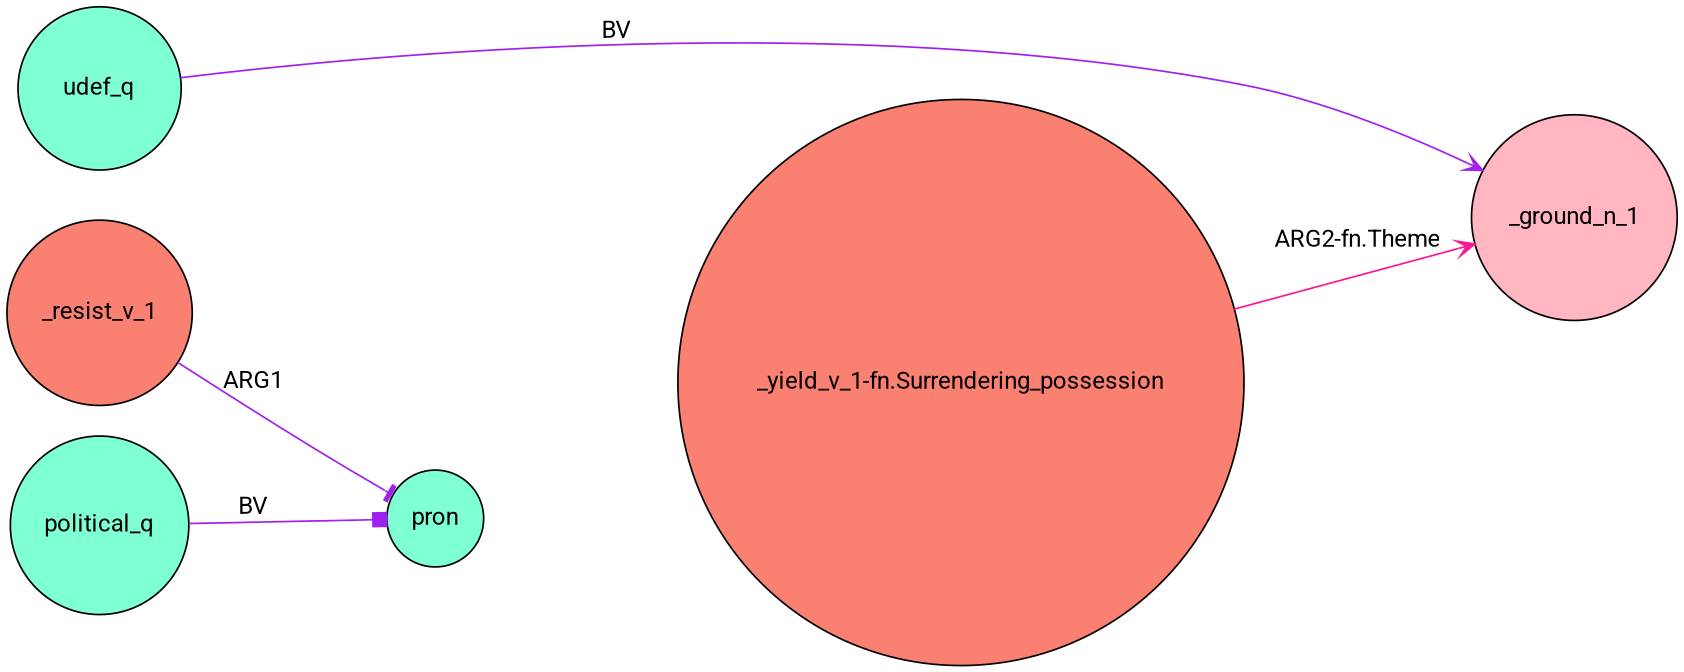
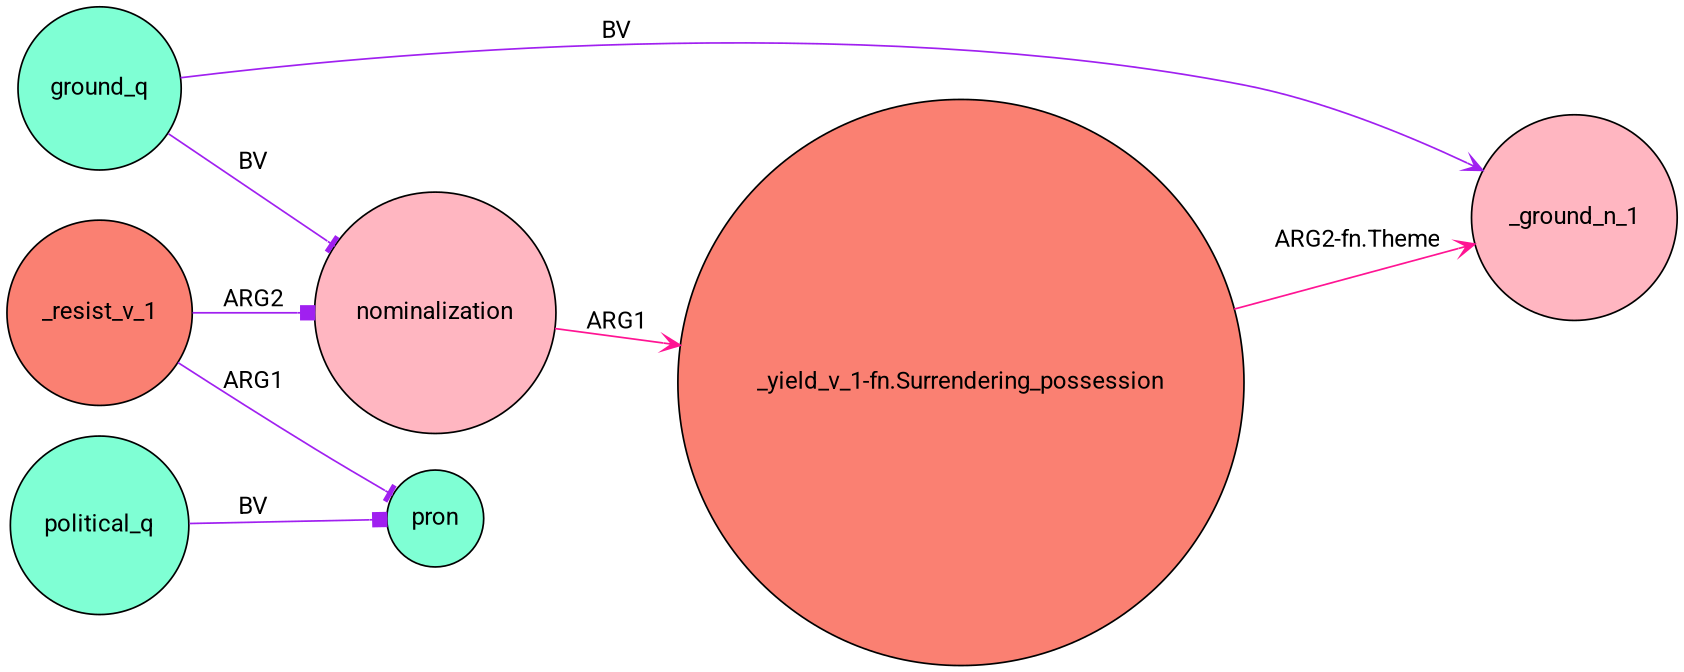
  digraph {
    fontname=Roboto
    rankdir=LR
    node [fillcolor=aquamarine fontname=Roboto shape=circle style=filled]
    edge [arrowhead=vee color=purple fontname=Roboto]
+   nominalization [fillcolor=lightpink]
    "_yield_v_1-fn.Surrendering_possession" [fillcolor=salmon]
    _ground_n_1 [fillcolor=lightpink]
    _resist_v_1 [fillcolor=salmon]
    pron
-   udef_q
+   udef_q [label=ground_q]
    n7 [label=political_q]
+   nominalization -> "_yield_v_1-fn.Surrendering_possession" [color=deeppink label=ARG1]
    "_yield_v_1-fn.Surrendering_possession" -> _ground_n_1 [color=deeppink label="ARG2-fn.Theme"]
+   _resist_v_1 -> nominalization [arrowhead=box label=ARG2]
    _resist_v_1 -> pron [arrowhead=tee label=ARG1]
+   udef_q -> nominalization [arrowhead=tee label=BV]
    udef_q -> _ground_n_1 [label=BV]
    n7 -> pron [arrowhead=box label=BV]
  }
